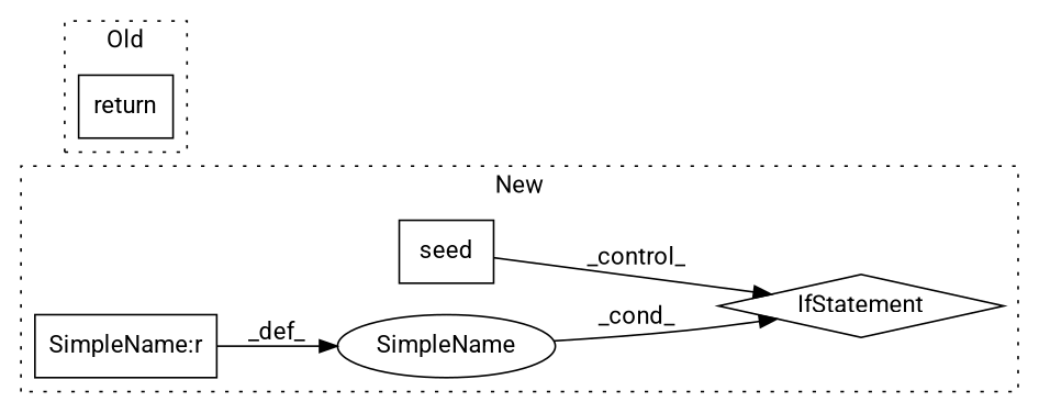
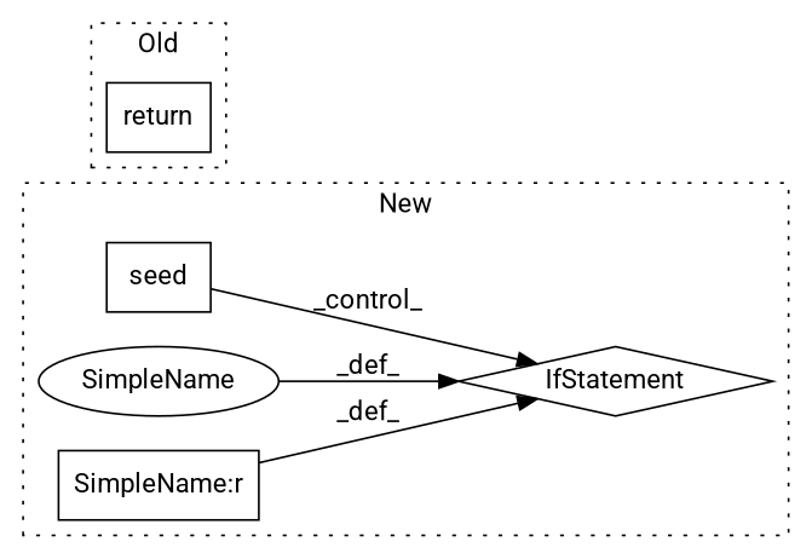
  digraph {
    fontname=Roboto
    rankdir=LR
    node [fontname=Roboto shape=box]
    edge [fontname=Roboto]
    n1 [a=32 l="5,1" label=seed s="19084,19093"]
    n2 [a=25 l="4,2" label=IfStatement s="18932,18968" shape=diamond]
    n3 [a=42 label=SimpleName shape=ellipse]
    n4 [a=27 l=3 label="SimpleName:r" s=18945]
    n5 [a=41 l=7 label=return s=19006]
    subgraph cluster_1 {
      label=New
      style=dotted
      n1
      n2
      n3
      n4
    }
    subgraph cluster_2 {
      label=Old
      style=dotted
      n5
    }
    n1 -> n2 [label=_control_]
-   n3 -> n2 [label=_cond_]
-   n4 -> n3 [label=_def_]
+   n3 -> n2 [label=_def_]
+   n4 -> n2 [label=_def_]
  }
